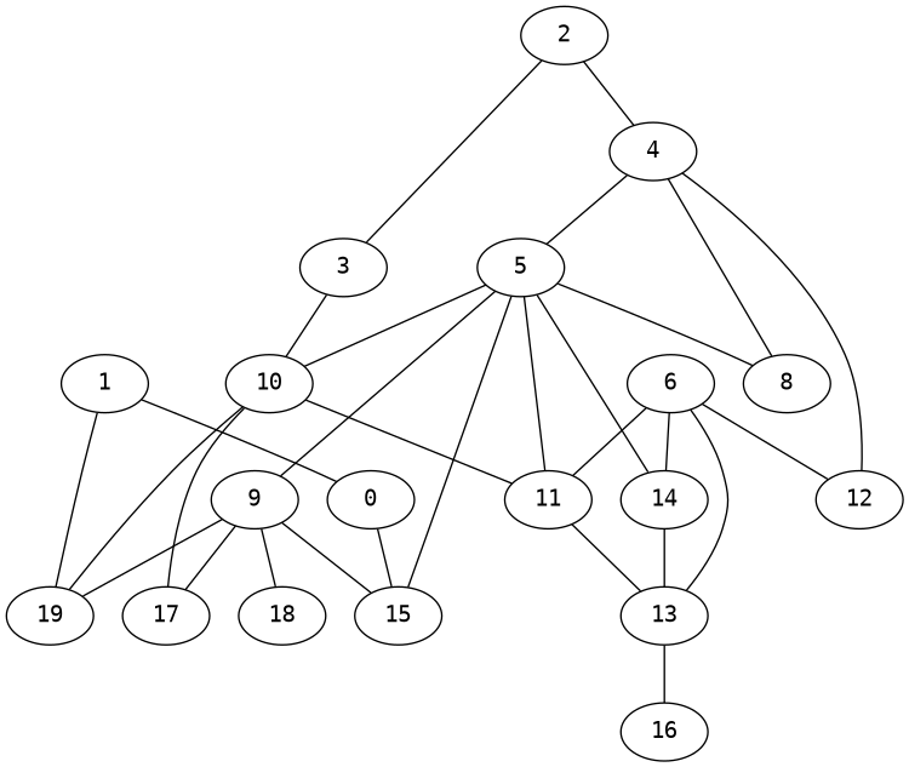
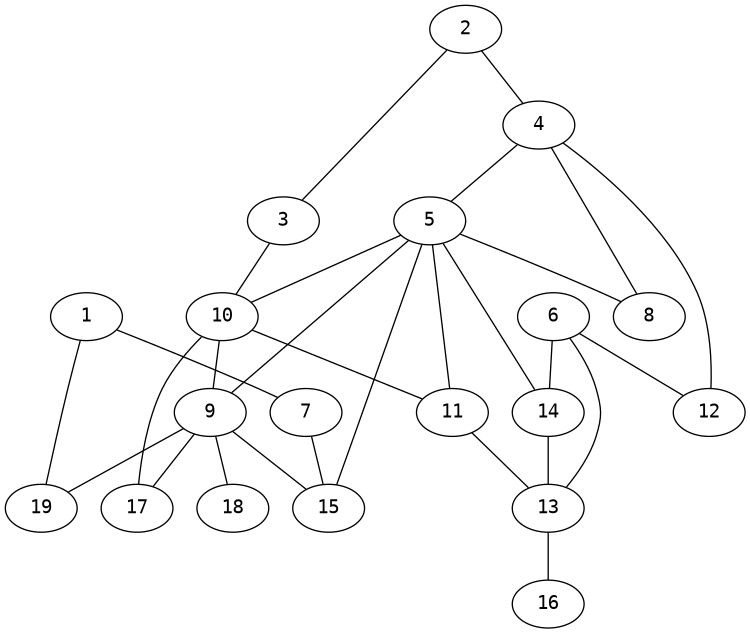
  graph {
    fontname="DejaVu Sans Mono"
    node [fontname="DejaVu Sans Mono"]
    edge [fontname="DejaVu Sans Mono"]
    1
    19
-   7 [label=0]
+   7
    2
    3
    4
    15
    10
    5
    8
    12
    17
    11
    9
    14
    6
    13
    18
    16
    1 -- 19
    1 -- 7
    7 -- 15
    2 -- 3
    2 -- 4
    3 -- 10
    4 -- 5
    4 -- 8
    4 -- 12
-   10 -- 19
+   10 -- 9
    10 -- 17
    10 -- 11
    5 -- 15
    5 -- 10
    5 -- 8
    5 -- 11
    5 -- 9
    5 -- 14
    11 -- 13
    9 -- 19
    9 -- 15
    9 -- 17
    9 -- 18
    14 -- 13
    6 -- 12
-   6 -- 11
    6 -- 14
    6 -- 13
    13 -- 16
  }
